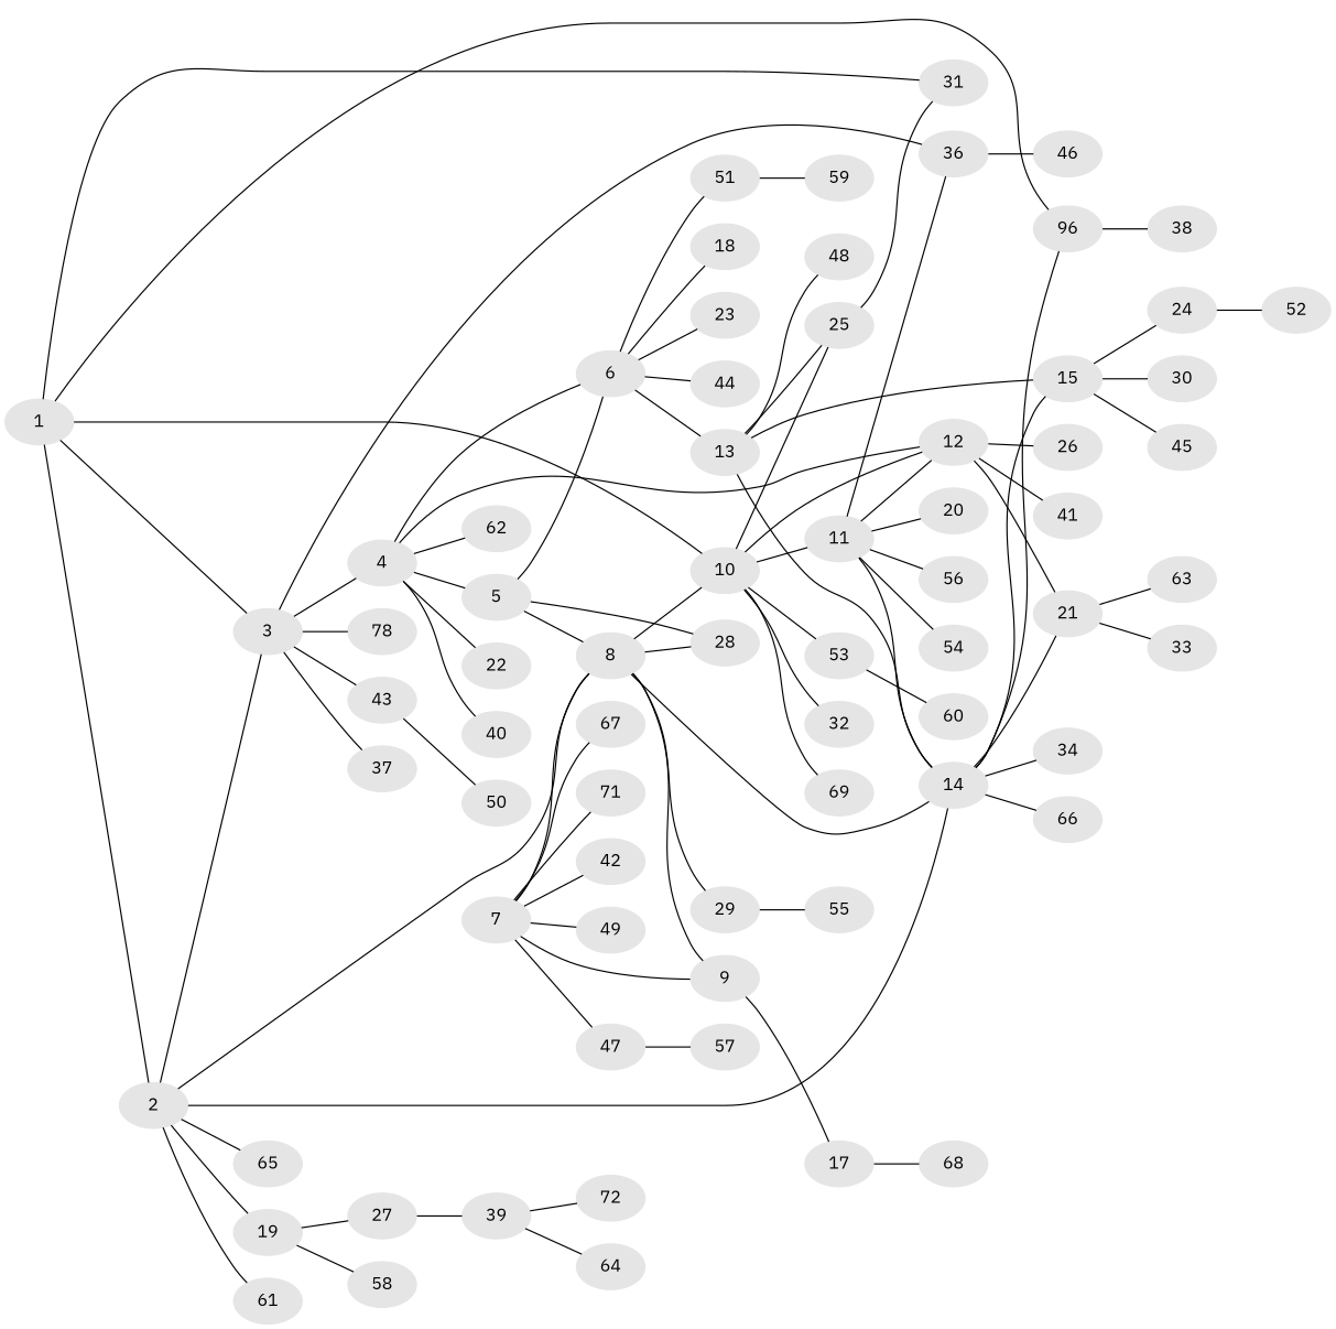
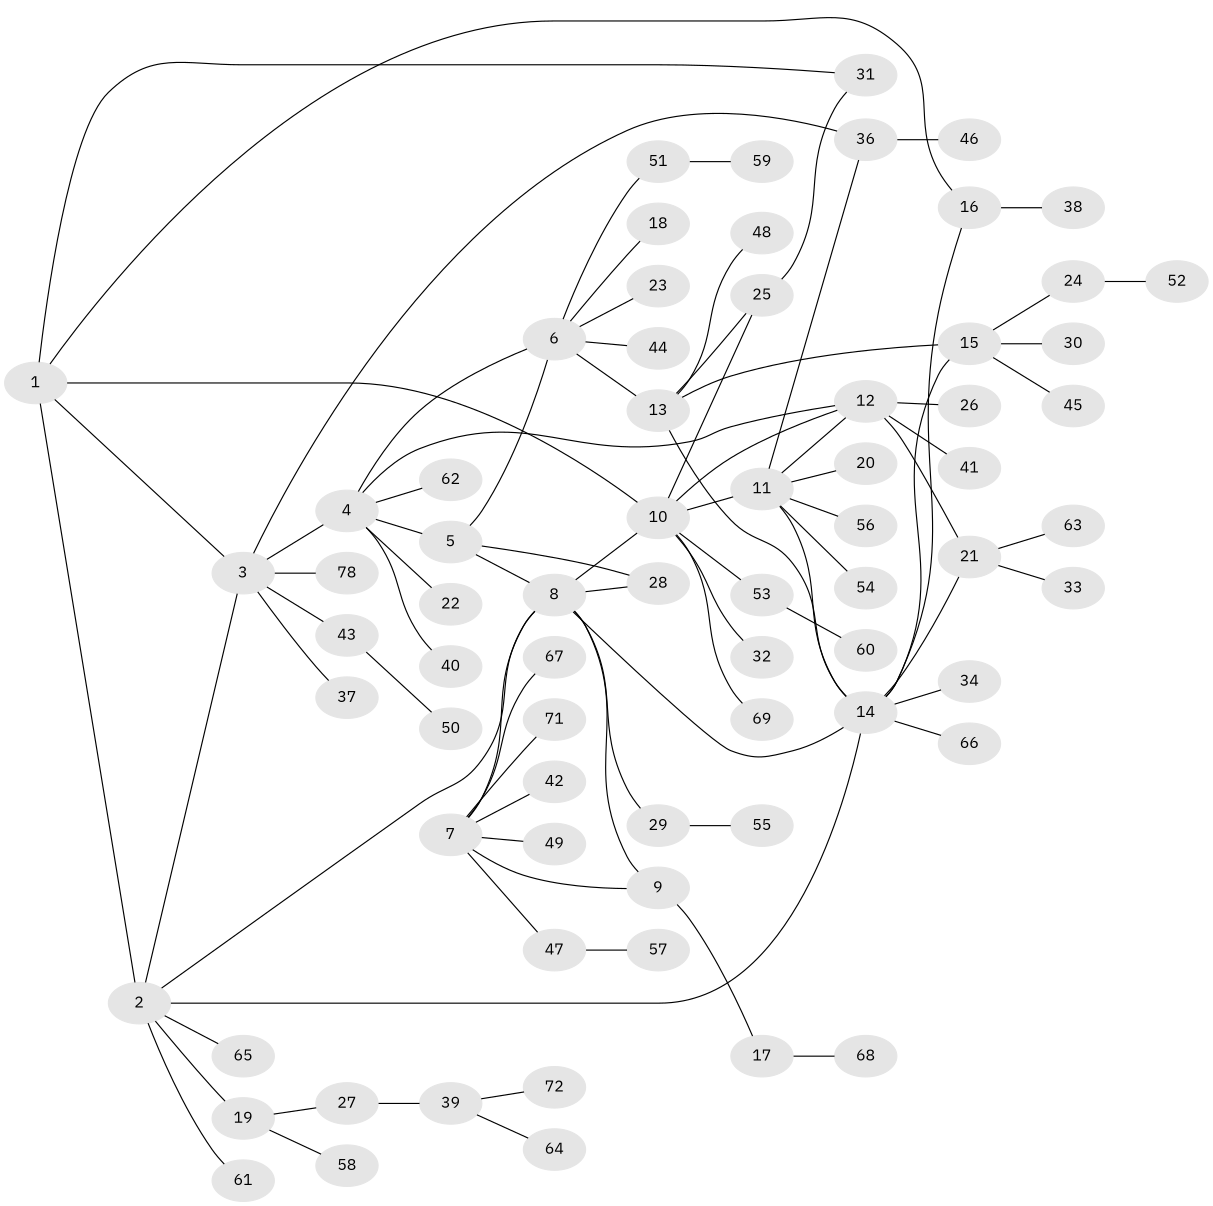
  graph {
    fontname="IBM Plex Sans"
    rankdir=LR
    node [color=gray90 fontname="IBM Plex Sans" style=filled]
    edge [fontname="IBM Plex Sans"]
    1
    2
    3
    10
-   16 [label=96]
+   16
    31
    8
    14
    19
    61
    65
    4
    36
    37
    43
    n16 [label=78]
    12
    11
    25
    32
    53
    69
    38
    28
    9
    29
    21
    15
    34
    66
    27
    58
    5
    6
    22
    40
    62
    46
    50
    13
    18
    23
    44
    51
    26
    41
    48
    59
    7
    42
    47
    49
    67
    71
    17
    57
    55
    68
    20
    54
    56
    60
    33
    63
    24
    30
    45
    52
    39
    64
    72
    1 -- 2
    1 -- 3
    1 -- 10
    1 -- 16
    1 -- 31
    2 -- 3
    2 -- 8
    2 -- 14
    2 -- 19
    2 -- 61
    2 -- 65
    3 -- 4
    3 -- 36
    3 -- 37
    3 -- 43
    3 -- n16
    10 -- 12
    10 -- 11
    10 -- 25
    10 -- 32
    10 -- 53
    10 -- 69
    16 -- 38
    8 -- 10
    8 -- 14
    8 -- 28
    8 -- 9
    8 -- 29
    14 -- 16
    14 -- 21
    14 -- 15
    14 -- 34
    14 -- 66
    19 -- 27
    19 -- 58
    4 -- 12
    4 -- 5
    4 -- 6
    4 -- 22
    4 -- 40
    4 -- 62
    36 -- 46
    43 -- 50
    12 -- 21
    12 -- 26
    12 -- 41
    11 -- 14
    11 -- 36
    11 -- 12
    11 -- 20
    11 -- 54
    11 -- 56
    25 -- 31
    53 -- 60
    9 -- 17
    29 -- 55
    21 -- 33
    21 -- 63
    15 -- 24
    15 -- 30
    15 -- 45
    27 -- 39
    5 -- 8
    5 -- 28
    5 -- 6
    6 -- 13
    6 -- 18
    6 -- 23
    6 -- 44
    6 -- 51
    13 -- 14
    13 -- 25
    13 -- 15
    13 -- 48
    51 -- 59
    7 -- 8
    7 -- 9
    7 -- 42
    7 -- 47
    7 -- 49
    7 -- 67
    7 -- 71
    47 -- 57
    17 -- 68
    24 -- 52
    39 -- 64
    39 -- 72
  }
